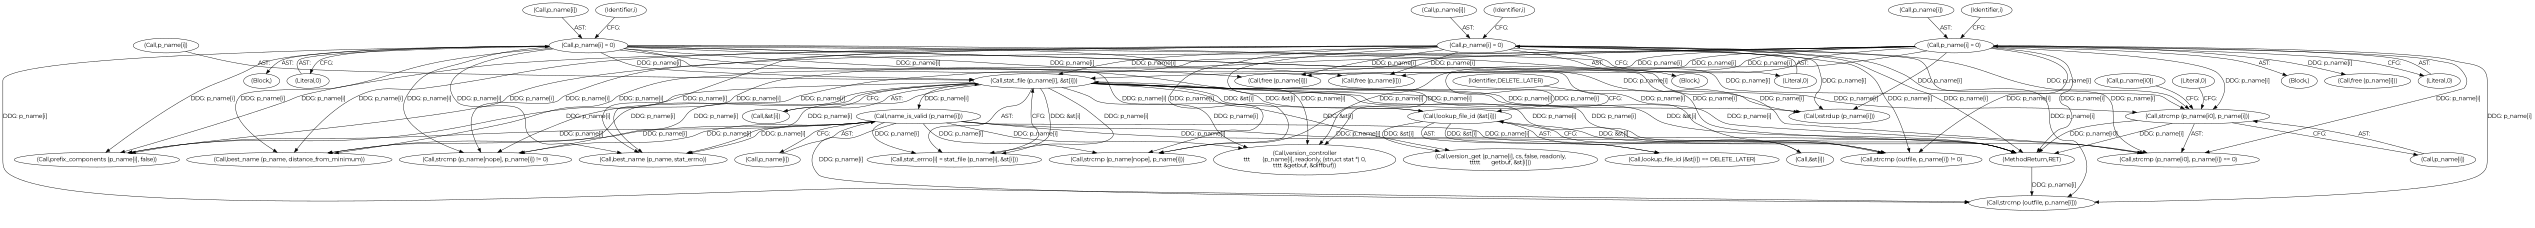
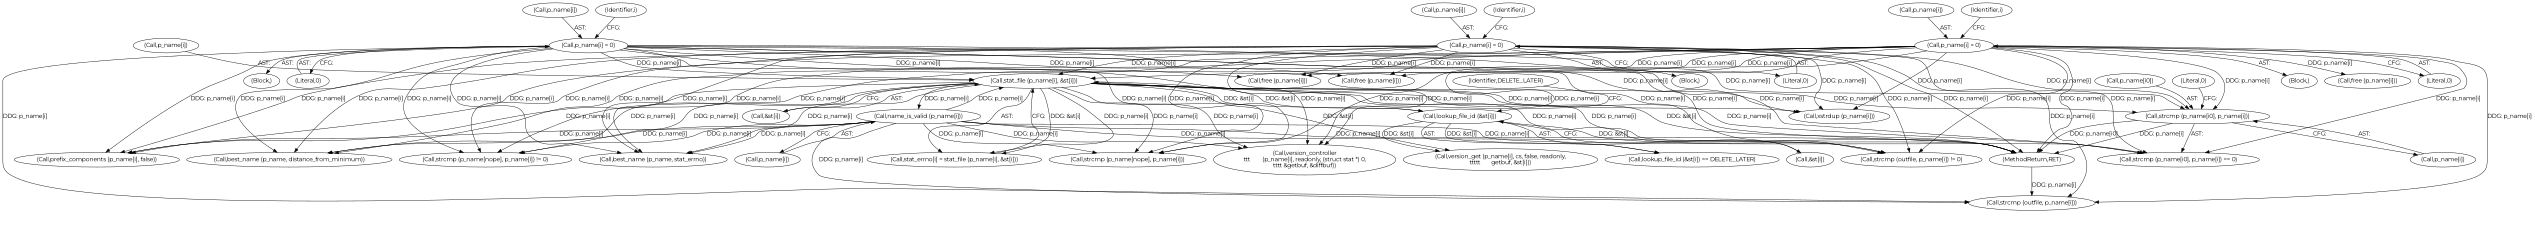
  digraph {
    fontname=Montserrat
    node [fontname=Montserrat]
    edge [fontname=Montserrat]
    n1 [label="(Call,strcmp (p_name[i0], p_name[i]))"]
    n2 [label="(MethodReturn,RET)"]
    n3 [label="(Call,strcmp (p_name[i0], p_name[i]) == 0)"]
    n4 [label="(Call,p_name[i])"]
    n5 [label="(Call,strcmp (outfile, p_name[i]))"]
    n6 [label="(Call,p_name[i] = 0)"]
    n7 [label="(Call,stat_file (p_name[i], &st[i]))"]
    n8 [label="(Call,strcmp (p_name[nope], p_name[i]))"]
    n9 [label="(Call,free (p_name[i]))"]
    n10 [label="(Call,version_controller\n\t\t\t        (p_name[i], readonly, (struct stat *) 0,\n\t\t\t\t &getbuf, &diffbuf))"]
    n11 [label="(Call,xstrdup (p_name[i]))"]
    n12 [label="(Call,strcmp (outfile, p_name[i]) != 0)"]
    n13 [label="(Call,best_name (p_name, distance_from_minimum))"]
    n14 [label="(Call,strcmp (p_name[nope], p_name[i]) != 0)"]
    n15 [label="(Literal,0)"]
    n16 [label="(Call,free (p_name[i]))"]
    n17 [label="(Call,best_name (p_name, stat_errno))"]
    n18 [label="(Call,free (p_name[i]))"]
    n19 [label="(Call,prefix_components (p_name[i], false))"]
    n20 [label="(Block,)"]
    n21 [label="(Call,name_is_valid (p_name[i]))"]
    n22 [label="(Call,lookup_file_id (&st[i]))"]
    n23 [label="(Call,version_get (p_name[i], cs, false, readonly,\n\t\t\t\t\t       getbuf, &st[i]))"]
    n24 [label="(Call,stat_errno[i] = stat_file (p_name[i], &st[i]))"]
    n25 [label="(Call,&st[i])"]
    n26 [label="(Call,p_name[i] = 0)"]
    n27 [label="(Block,)"]
    n28 [label="(Literal,0)"]
    n29 [label="(Call,p_name[i])"]
    n30 [label="(Call,&st[i])"]
    n31 [label="(Call,lookup_file_id (&st[i]) == DELETE_LATER)"]
    n32 [label="(Call,p_name[i] = 0)"]
    n33 [label="(Block,)"]
    n34 [label="(Literal,0)"]
    n35 [label="(Call,p_name[i])"]
    n36 [label="(Literal,0)"]
    n37 [label="(Identifier,i)"]
    n38 [label="(Call,p_name[i])"]
    n39 [label="(Identifier,i)"]
    n40 [label="(Identifier,DELETE_LATER)"]
    n41 [label="(Call,p_name[i])"]
    n42 [label="(Call,p_name[i])"]
    n43 [label="(Call,p_name[i0])"]
    n44 [label="(Identifier,i)"]
    n1 -> n2 [label="DDG: p_name[i]"]
    n1 -> n2 [label="DDG: p_name[i0]"]
    n1 -> n3 [label="AST: "]
    n1 -> n4 [label="CFG: "]
    n2 -> n5 [label="DDG: p_name[i]"]
    n4 -> n1 [label="AST: "]
    n6 -> n1 [label="DDG: p_name[i]"]
    n6 -> n2 [label="DDG: p_name[i]"]
    n6 -> n3 [label="DDG: p_name[i]"]
    n6 -> n5 [label="DDG: p_name[i]"]
    n6 -> n7 [label="DDG: p_name[i]"]
    n6 -> n8 [label="DDG: p_name[i]"]
    n6 -> n9 [label="DDG: p_name[i]"]
    n6 -> n10 [label="DDG: p_name[i]"]
    n6 -> n11 [label="DDG: p_name[i]"]
    n6 -> n12 [label="DDG: p_name[i]"]
    n6 -> n13 [label="DDG: p_name[i]"]
    n6 -> n14 [label="DDG: p_name[i]"]
    n6 -> n15 [label="CFG: "]
    n6 -> n16 [label="DDG: p_name[i]"]
    n6 -> n17 [label="DDG: p_name[i]"]
    n6 -> n18 [label="DDG: p_name[i]"]
    n6 -> n19 [label="DDG: p_name[i]"]
    n6 -> n20 [label="AST: "]
    n7 -> n1 [label="DDG: p_name[i]"]
    n7 -> n2 [label="DDG: p_name[i]"]
    n7 -> n2 [label="DDG: &st[i]"]
    n7 -> n3 [label="DDG: p_name[i]"]
+   n7 -> n8 [label="DDG: p_name[i]"]
    n7 -> n10 [label="DDG: p_name[i]"]
    n7 -> n11 [label="DDG: p_name[i]"]
    n7 -> n12 [label="DDG: p_name[i]"]
    n7 -> n13 [label="DDG: p_name[i]"]
    n7 -> n14 [label="DDG: p_name[i]"]
    n7 -> n17 [label="DDG: p_name[i]"]
    n7 -> n19 [label="DDG: p_name[i]"]
    n7 -> n21 [label="DDG: p_name[i]"]
    n7 -> n22 [label="DDG: &st[i]"]
    n7 -> n23 [label="DDG: &st[i]"]
    n7 -> n24 [label="AST: "]
    n7 -> n24 [label="DDG: p_name[i]"]
    n7 -> n24 [label="DDG: &st[i]"]
    n7 -> n25 [label="CFG: "]
    n15 -> n6 [label="AST: "]
    n21 -> n2 [label="DDG: p_name[i]"]
    n21 -> n3 [label="DDG: p_name[i]"]
    n21 -> n5 [label="DDG: p_name[i]"]
-   n21 -> n24 [label="DDG: p_name[i]"]
+   n21 -> n7 [label="DDG: p_name[i]"]
    n21 -> n8 [label="DDG: p_name[i]"]
    n21 -> n10 [label="DDG: p_name[i]"]
    n21 -> n12 [label="DDG: p_name[i]"]
    n21 -> n13 [label="DDG: p_name[i]"]
    n21 -> n14 [label="DDG: p_name[i]"]
    n21 -> n17 [label="DDG: p_name[i]"]
    n21 -> n19 [label="DDG: p_name[i]"]
    n21 -> n29 [label="CFG: "]
    n22 -> n2 [label="DDG: &st[i]"]
    n22 -> n7 [label="DDG: &st[i]"]
    n22 -> n23 [label="DDG: &st[i]"]
    n22 -> n30 [label="CFG: "]
    n22 -> n31 [label="AST: "]
    n22 -> n31 [label="DDG: &st[i]"]
    n24 -> n7 [label="CFG: "]
    n25 -> n7 [label="AST: "]
    n26 -> n1 [label="DDG: p_name[i]"]
    n26 -> n2 [label="DDG: p_name[i]"]
    n26 -> n3 [label="DDG: p_name[i]"]
    n26 -> n5 [label="DDG: p_name[i]"]
    n26 -> n7 [label="DDG: p_name[i]"]
    n26 -> n8 [label="DDG: p_name[i]"]
    n26 -> n10 [label="DDG: p_name[i]"]
    n26 -> n11 [label="DDG: p_name[i]"]
    n26 -> n12 [label="DDG: p_name[i]"]
    n26 -> n13 [label="DDG: p_name[i]"]
    n26 -> n14 [label="DDG: p_name[i]"]
    n26 -> n16 [label="DDG: p_name[i]"]
    n26 -> n17 [label="DDG: p_name[i]"]
    n26 -> n18 [label="DDG: p_name[i]"]
    n26 -> n19 [label="DDG: p_name[i]"]
    n26 -> n27 [label="AST: "]
    n26 -> n28 [label="CFG: "]
    n28 -> n26 [label="AST: "]
    n29 -> n21 [label="AST: "]
    n30 -> n22 [label="AST: "]
    n32 -> n1 [label="DDG: p_name[i]"]
    n32 -> n2 [label="DDG: p_name[i]"]
    n32 -> n3 [label="DDG: p_name[i]"]
    n32 -> n5 [label="DDG: p_name[i]"]
    n32 -> n7 [label="DDG: p_name[i]"]
    n32 -> n8 [label="DDG: p_name[i]"]
    n32 -> n10 [label="DDG: p_name[i]"]
    n32 -> n11 [label="DDG: p_name[i]"]
    n32 -> n12 [label="DDG: p_name[i]"]
    n32 -> n13 [label="DDG: p_name[i]"]
    n32 -> n14 [label="DDG: p_name[i]"]
    n32 -> n16 [label="DDG: p_name[i]"]
    n32 -> n17 [label="DDG: p_name[i]"]
    n32 -> n18 [label="DDG: p_name[i]"]
    n32 -> n19 [label="DDG: p_name[i]"]
    n32 -> n33 [label="AST: "]
    n32 -> n34 [label="CFG: "]
    n34 -> n32 [label="AST: "]
    n35 -> n26 [label="AST: "]
    n36 -> n1 [label="CFG: "]
    n37 -> n26 [label="CFG: "]
    n38 -> n32 [label="AST: "]
    n39 -> n32 [label="CFG: "]
    n40 -> n22 [label="CFG: "]
    n41 -> n7 [label="AST: "]
    n42 -> n6 [label="AST: "]
-   n43 -> n1 [label="CFG: "]
+   n43 -> n1 [label="AST: "]
    n44 -> n6 [label="CFG: "]
  }
